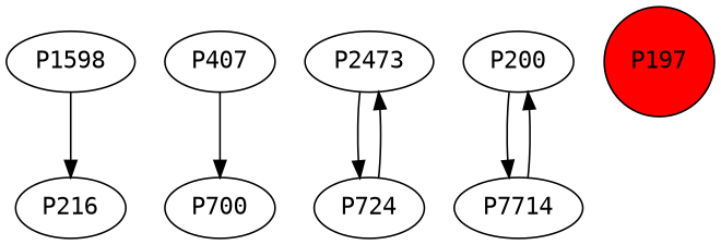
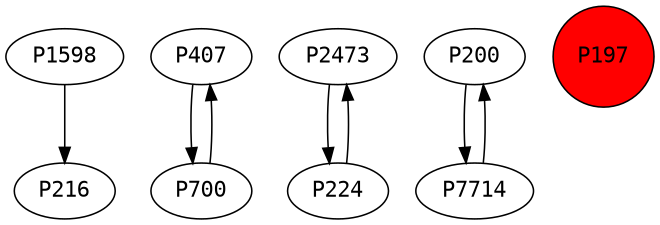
  digraph {
    fontname="DejaVu Sans Mono"
    node [fontname="DejaVu Sans Mono"]
    edge [fontname="DejaVu Sans Mono"]
    P1598
    P216
    n3 [label=P407]
    P700
    n5 [label=P2473]
-   P224 [label=P724]
+   P224
    n7 [label=P200]
    P7714
    P197 [fillcolor=red shape=circle style=filled]
    P1598 -> P216
    n3 -> P700
+   P700 -> n3
    n5 -> P224
    P224 -> n5
    n7 -> P7714
    P7714 -> n7
  }
